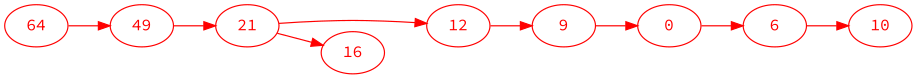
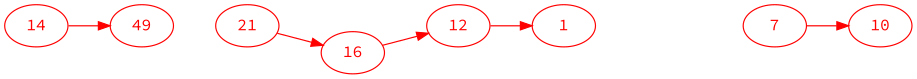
  digraph {
    fontname="Source Code Pro"
    rankdir=LR
    node [color=red fontcolor=red fontname="Source Code Pro"]
    edge [color=red fontname="Source Code Pro"]
-   0
-   7 [label=6]
+   7
    10
-   9
+   9 [label=1]
    n5 [label=49]
-   14 [label=64]
+   14
    12
    21
    16
-   0 -> 7
    7 -> 10
-   9 -> 0
-   n5 -> 21
    14 -> n5
    12 -> 9
    21 -> 16
-   21 -> 12
+   16 -> 12
  }
